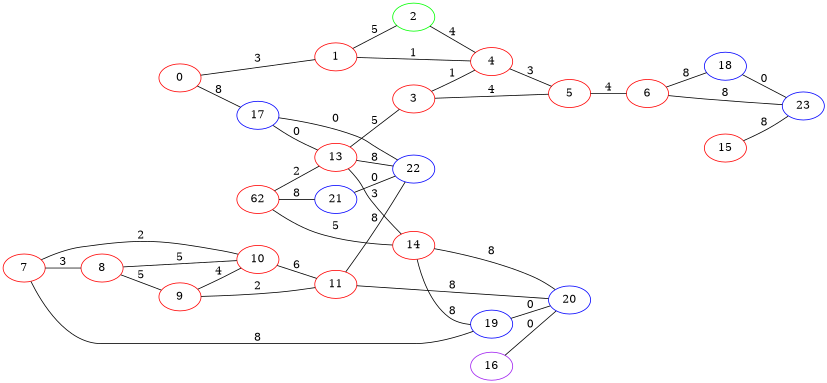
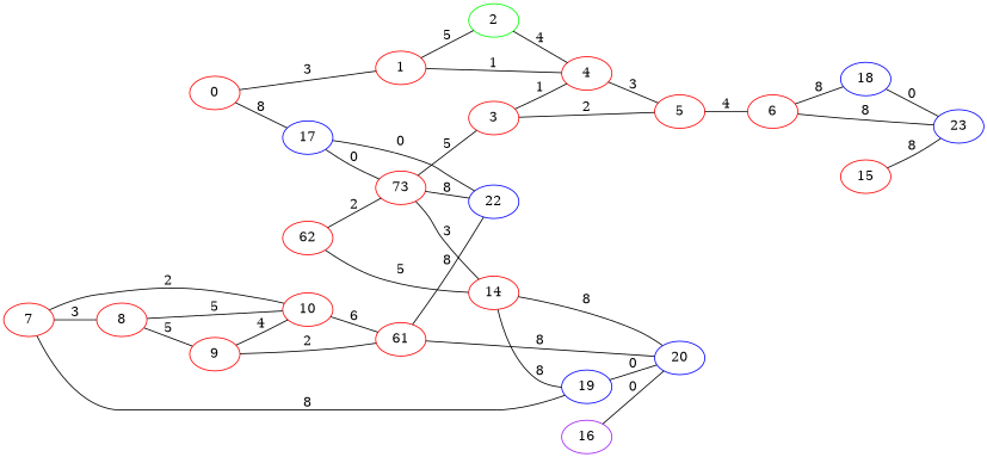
  graph {
    rankdir=LR
    node [color=red weight=1]
    0
    1
    17 [color=blue weight=3]
    2 [color=green weight=2]
    4
-   13
+   13 [label=73]
    22 [color=blue weight=3]
    5
    3
    6
    18 [color=blue weight=3]
    23 [color=blue weight=3]
    7
    8
    10
    19 [color=blue weight=3]
    9
-   11
+   11 [label=61]
    20 [color=blue weight=3]
    16 [color=purple weight=4]
    n21 [label=62]
    14
-   21 [color=blue weight=3]
    15
    0 -- 1 [label=3]
    0 -- 17 [label=8]
    1 -- 2 [label=5]
    1 -- 4 [label=1]
    17 -- 13 [label=0]
    17 -- 22 [label=0]
    2 -- 4 [label=4]
    4 -- 5 [label=3]
    13 -- 22 [label=8]
    13 -- 3 [label=5]
    13 -- 14 [label=3]
    5 -- 6 [label=4]
    3 -- 4 [label=1]
-   3 -- 5 [label=4]
+   3 -- 5 [label=2]
    6 -- 18 [label=8]
    6 -- 23 [label=8]
    18 -- 23 [label=0]
    7 -- 8 [label=3]
    7 -- 10 [label=2]
    7 -- 19 [label=8]
    8 -- 10 [label=5]
    8 -- 9 [label=5]
    10 -- 11 [label=6]
    19 -- 20 [label=0]
    9 -- 10 [label=4]
    9 -- 11 [label=2]
    11 -- 22 [label=8]
    11 -- 20 [label=8]
    16 -- 20 [label=0]
    n21 -- 13 [label=2]
    n21 -- 14 [label=5]
-   n21 -- 21 [label=8]
    14 -- 19 [label=8]
    14 -- 20 [label=8]
-   21 -- 22 [label=0]
    15 -- 23 [label=8]
  }
